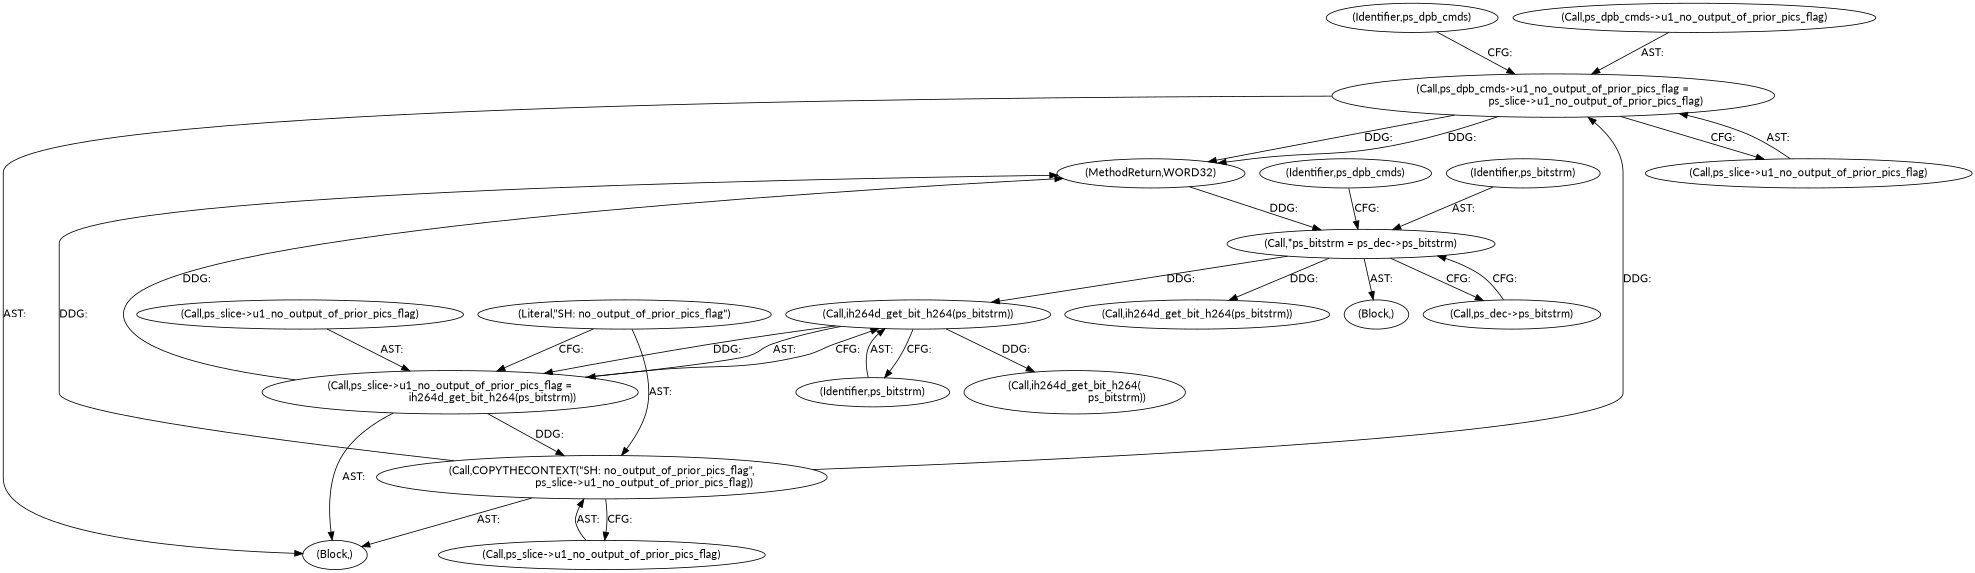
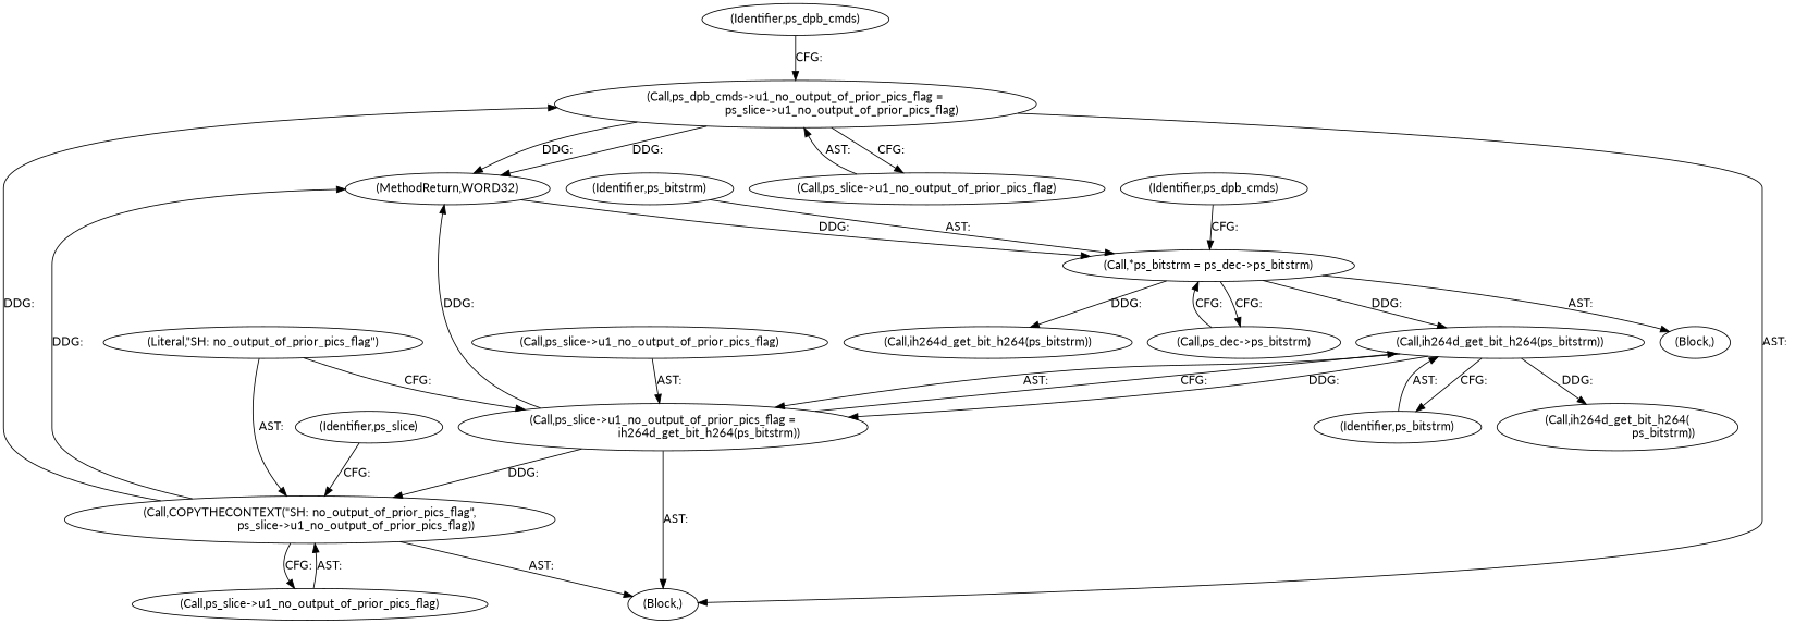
  digraph {
    fontname=Lato
    node [fontname=Lato]
    edge [fontname=Lato]
    n1 [label="(Call,ps_dpb_cmds->u1_no_output_of_prior_pics_flag =\n                            ps_slice->u1_no_output_of_prior_pics_flag)"]
    n2 [label="(Block,)"]
    n3 [label="(Call,ps_slice->u1_no_output_of_prior_pics_flag)"]
    n4 [label="(MethodReturn,WORD32)"]
    n5 [label="(Call,*ps_bitstrm = ps_dec->ps_bitstrm)"]
    n6 [label="(Call,COPYTHECONTEXT(\"SH: no_output_of_prior_pics_flag\",\n                            ps_slice->u1_no_output_of_prior_pics_flag))"]
    n7 [label="(Call,ps_slice->u1_no_output_of_prior_pics_flag)"]
    n8 [label="(Call,ps_slice->u1_no_output_of_prior_pics_flag =\n                            ih264d_get_bit_h264(ps_bitstrm))"]
    n9 [label="(Call,ih264d_get_bit_h264(ps_bitstrm))"]
    n10 [label="(Call,ih264d_get_bit_h264(\n                            ps_bitstrm))"]
    n11 [label="(Identifier,ps_bitstrm)"]
    n12 [label="(Call,ih264d_get_bit_h264(ps_bitstrm))"]
    n13 [label="(Block,)"]
    n14 [label="(Call,ps_dec->ps_bitstrm)"]
    n15 [label="(Identifier,ps_dpb_cmds)"]
    n16 [label="(Identifier,ps_dpb_cmds)"]
    n17 [label="(Call,ps_slice->u1_no_output_of_prior_pics_flag)"]
    n18 [label="(Literal,\"SH: no_output_of_prior_pics_flag\")"]
-   n19 [label="(Call,ps_dpb_cmds->u1_no_output_of_prior_pics_flag)"]
+   n20 [label="(Identifier,ps_slice)"]
    n21 [label="(Identifier,ps_bitstrm)"]
    n1 -> n2 [label="AST: "]
    n1 -> n3 [label="CFG: "]
    n1 -> n4 [label="DDG: "]
    n1 -> n4 [label="DDG: "]
    n3 -> n1 [label="AST: "]
    n4 -> n5 [label="DDG: "]
    n5 -> n9 [label="DDG: "]
    n5 -> n12 [label="DDG: "]
    n5 -> n13 [label="AST: "]
    n5 -> n14 [label="CFG: "]
    n6 -> n1 [label="DDG: "]
    n6 -> n2 [label="AST: "]
    n6 -> n4 [label="DDG: "]
    n6 -> n7 [label="CFG: "]
    n7 -> n6 [label="AST: "]
    n8 -> n2 [label="AST: "]
    n8 -> n4 [label="DDG: "]
    n8 -> n6 [label="DDG: "]
    n8 -> n9 [label="CFG: "]
    n9 -> n8 [label="AST: "]
    n9 -> n8 [label="DDG: "]
    n9 -> n10 [label="DDG: "]
    n9 -> n11 [label="CFG: "]
    n11 -> n9 [label="AST: "]
    n14 -> n5 [label="CFG: "]
    n15 -> n5 [label="CFG: "]
    n16 -> n1 [label="CFG: "]
    n17 -> n8 [label="AST: "]
    n18 -> n6 [label="AST: "]
    n18 -> n8 [label="CFG: "]
-   n19 -> n1 [label="AST: "]
+   n20 -> n6 [label="CFG: "]
    n21 -> n5 [label="AST: "]
  }
